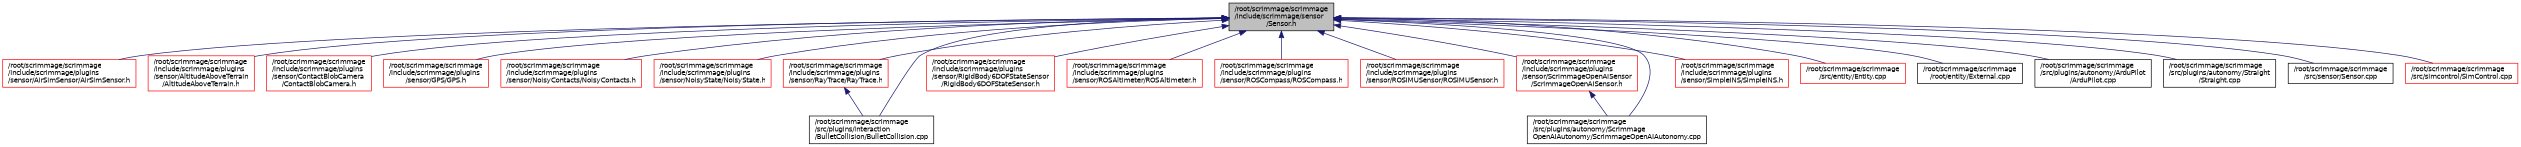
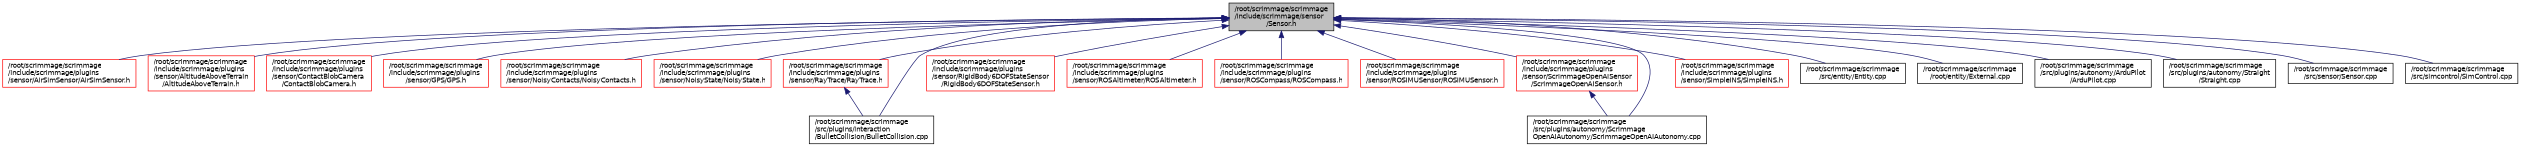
  digraph {
    node [color=red fillcolor=white fontname=Helvetica fontsize=10 shape=record style=filled]
    edge [color=midnightblue dir=back fontname=Helvetica fontsize=10 labelfontname=Helvetica labelfontsize=10 style=solid]
    n1 [color=black fillcolor=grey75 fontcolor=black height=0.2 label="/root/scrimmage/scrimmage\l/include/scrimmage/sensor\l/Sensor.h" width=0.4]
    n2 [height=0.2 label="/root/scrimmage/scrimmage\l/include/scrimmage/plugins\l/sensor/AirSimSensor/AirSimSensor.h" width=0.4]
    n3 [height=0.2 label="/root/scrimmage/scrimmage\l/include/scrimmage/plugins\l/sensor/AltitudeAboveTerrain\l/AltitudeAboveTerrain.h" width=0.4]
    n4 [height=0.2 label="/root/scrimmage/scrimmage\l/include/scrimmage/plugins\l/sensor/ContactBlobCamera\l/ContactBlobCamera.h" width=0.4]
    n5 [height=0.2 label="/root/scrimmage/scrimmage\l/include/scrimmage/plugins\l/sensor/GPS/GPS.h" width=0.4]
    n6 [height=0.2 label="/root/scrimmage/scrimmage\l/include/scrimmage/plugins\l/sensor/NoisyContacts/NoisyContacts.h" width=0.4]
    n7 [height=0.2 label="/root/scrimmage/scrimmage\l/include/scrimmage/plugins\l/sensor/NoisyState/NoisyState.h" width=0.4]
    n8 [height=0.2 label="/root/scrimmage/scrimmage\l/include/scrimmage/plugins\l/sensor/RayTrace/RayTrace.h" width=0.4]
    n9 [color=black height=0.2 label="/root/scrimmage/scrimmage\l/src/plugins/interaction\l/BulletCollision/BulletCollision.cpp" width=0.4]
    n10 [height=0.2 label="/root/scrimmage/scrimmage\l/include/scrimmage/plugins\l/sensor/RigidBody6DOFStateSensor\l/RigidBody6DOFStateSensor.h" width=0.4]
    n11 [height=0.2 label="/root/scrimmage/scrimmage\l/include/scrimmage/plugins\l/sensor/ROSAltimeter/ROSAltimeter.h" width=0.4]
    n12 [height=0.2 label="/root/scrimmage/scrimmage\l/include/scrimmage/plugins\l/sensor/ROSCompass/ROSCompass.h" width=0.4]
    n13 [height=0.2 label="/root/scrimmage/scrimmage\l/include/scrimmage/plugins\l/sensor/ROSIMUSensor/ROSIMUSensor.h" width=0.4]
    n14 [height=0.2 label="/root/scrimmage/scrimmage\l/include/scrimmage/plugins\l/sensor/ScrimmageOpenAISensor\l/ScrimmageOpenAISensor.h" width=0.4]
    n15 [color=black height=0.2 label="/root/scrimmage/scrimmage\l/src/plugins/autonomy/Scrimmage\lOpenAIAutonomy/ScrimmageOpenAIAutonomy.cpp" width=0.4]
    n16 [height=0.2 label="/root/scrimmage/scrimmage\l/include/scrimmage/plugins\l/sensor/SimpleINS/SimpleINS.h" width=0.4]
-   n17 [height=0.2 label="/root/scrimmage/scrimmage\l/src/entity/Entity.cpp" width=0.4]
+   n17 [color=black height=0.2 label="/root/scrimmage/scrimmage\l/src/entity/Entity.cpp" width=0.4]
    n18 [color=black height=0.2 label="/root/scrimmage/scrimmage\l/root/entity/External.cpp" width=0.4]
    n19 [color=black height=0.2 label="/root/scrimmage/scrimmage\l/src/plugins/autonomy/ArduPilot\l/ArduPilot.cpp" width=0.4]
    n20 [color=black height=0.2 label="/root/scrimmage/scrimmage\l/src/plugins/autonomy/Straight\l/Straight.cpp" width=0.4]
    n21 [color=black height=0.2 label="/root/scrimmage/scrimmage\l/src/sensor/Sensor.cpp" width=0.4]
-   n22 [height=0.2 label="/root/scrimmage/scrimmage\l/src/simcontrol/SimControl.cpp" width=0.4]
+   n22 [color=black height=0.2 label="/root/scrimmage/scrimmage\l/src/simcontrol/SimControl.cpp" width=0.4]
    n1 -> n2
    n1 -> n3
    n1 -> n4
    n1 -> n5
    n1 -> n6
    n1 -> n7
    n1 -> n8
    n1 -> n9
    n1 -> n10
    n1 -> n11
    n1 -> n12
    n1 -> n13
    n1 -> n14
    n1 -> n15
    n1 -> n16
    n1 -> n17
    n1 -> n18
    n1 -> n19
    n1 -> n20
    n1 -> n21
    n1 -> n22
    n8 -> n9
    n14 -> n15
  }
